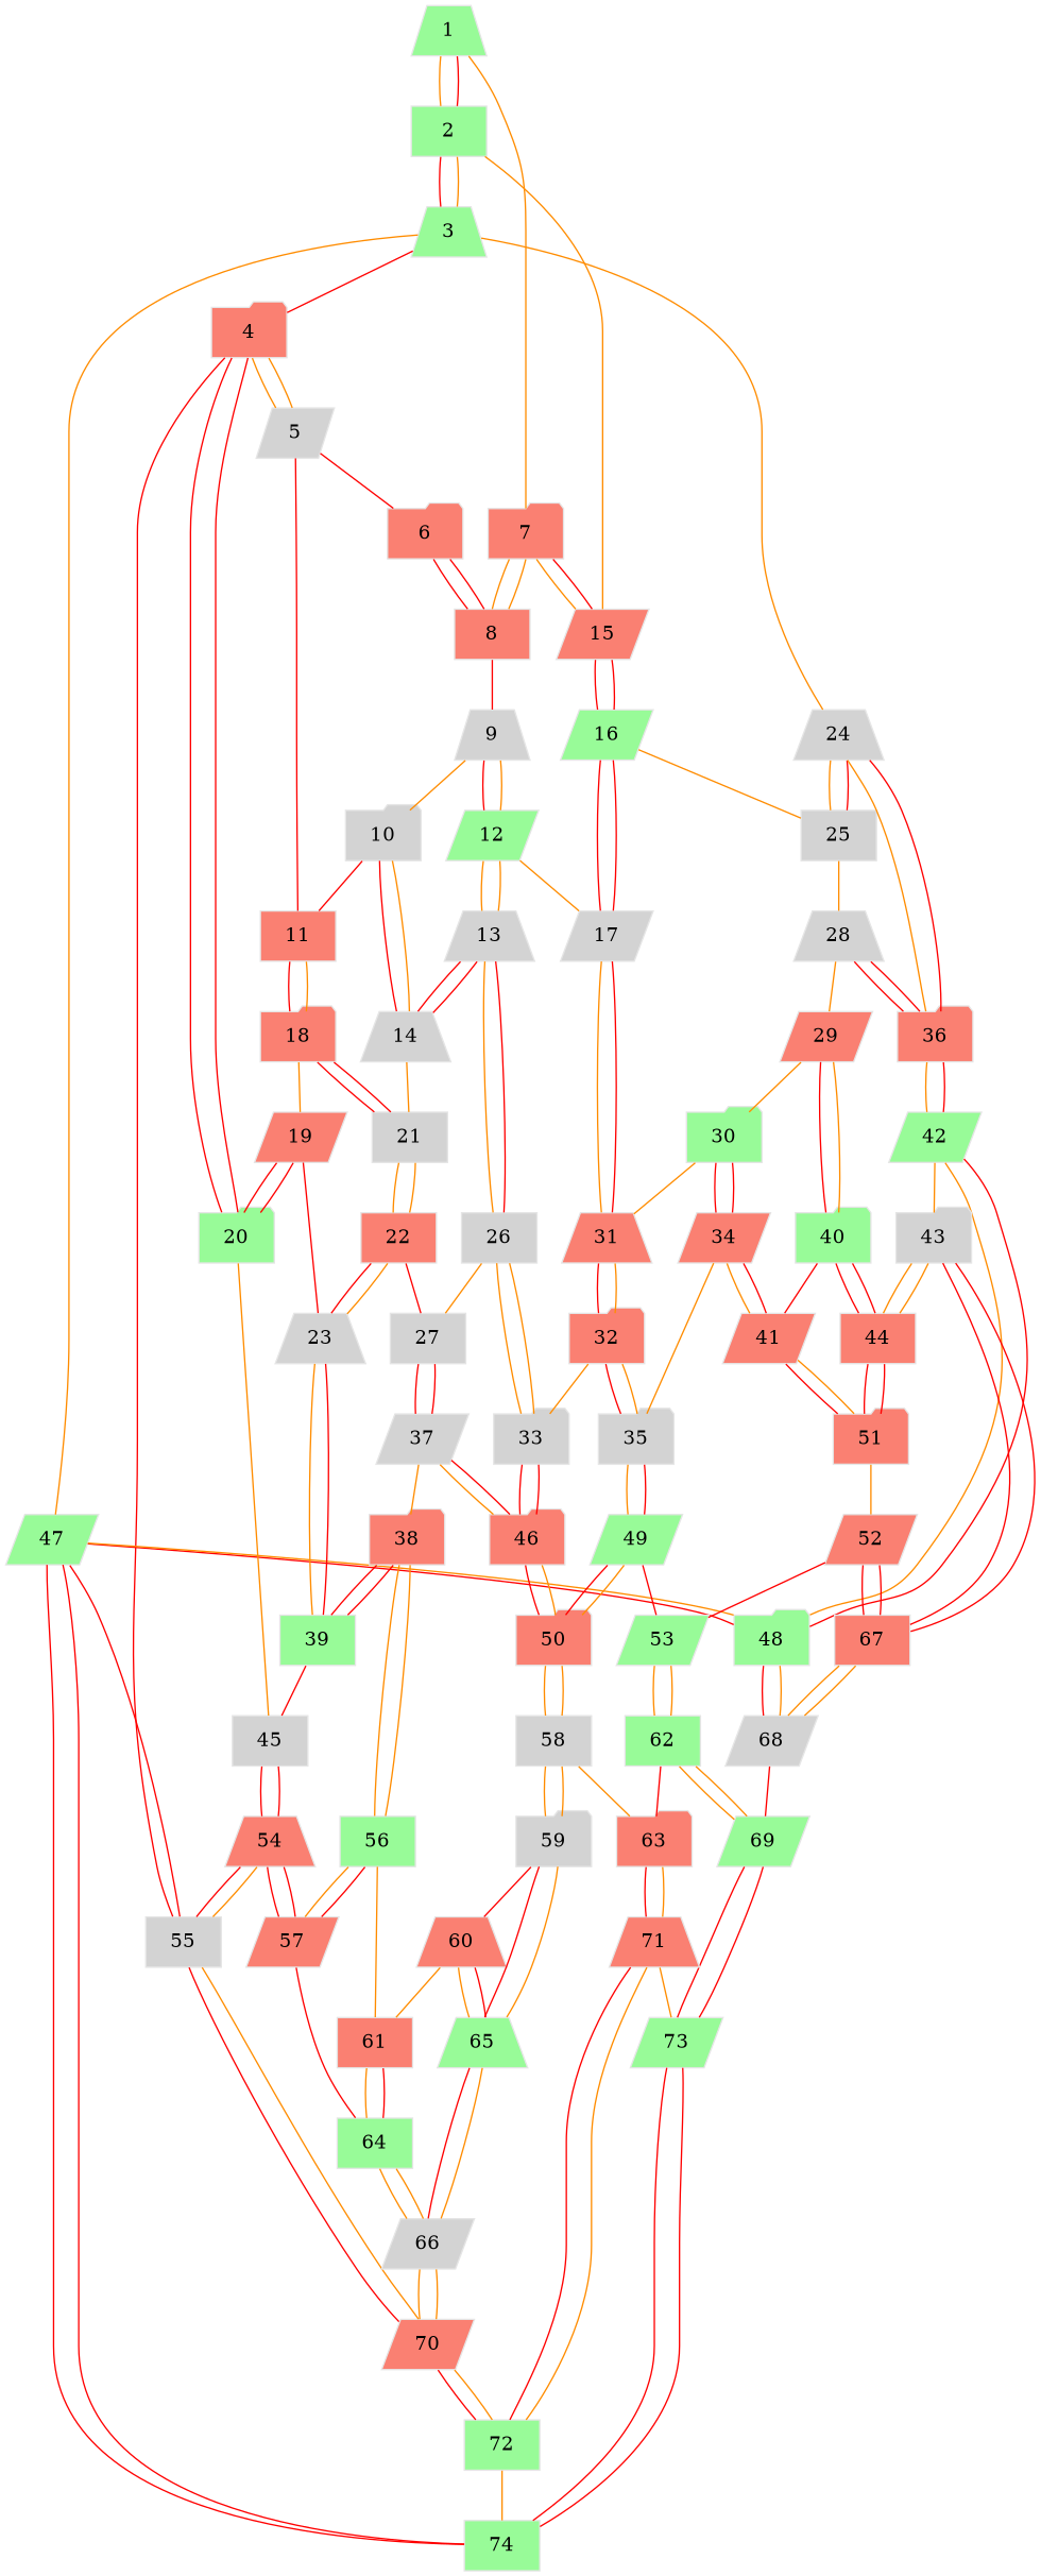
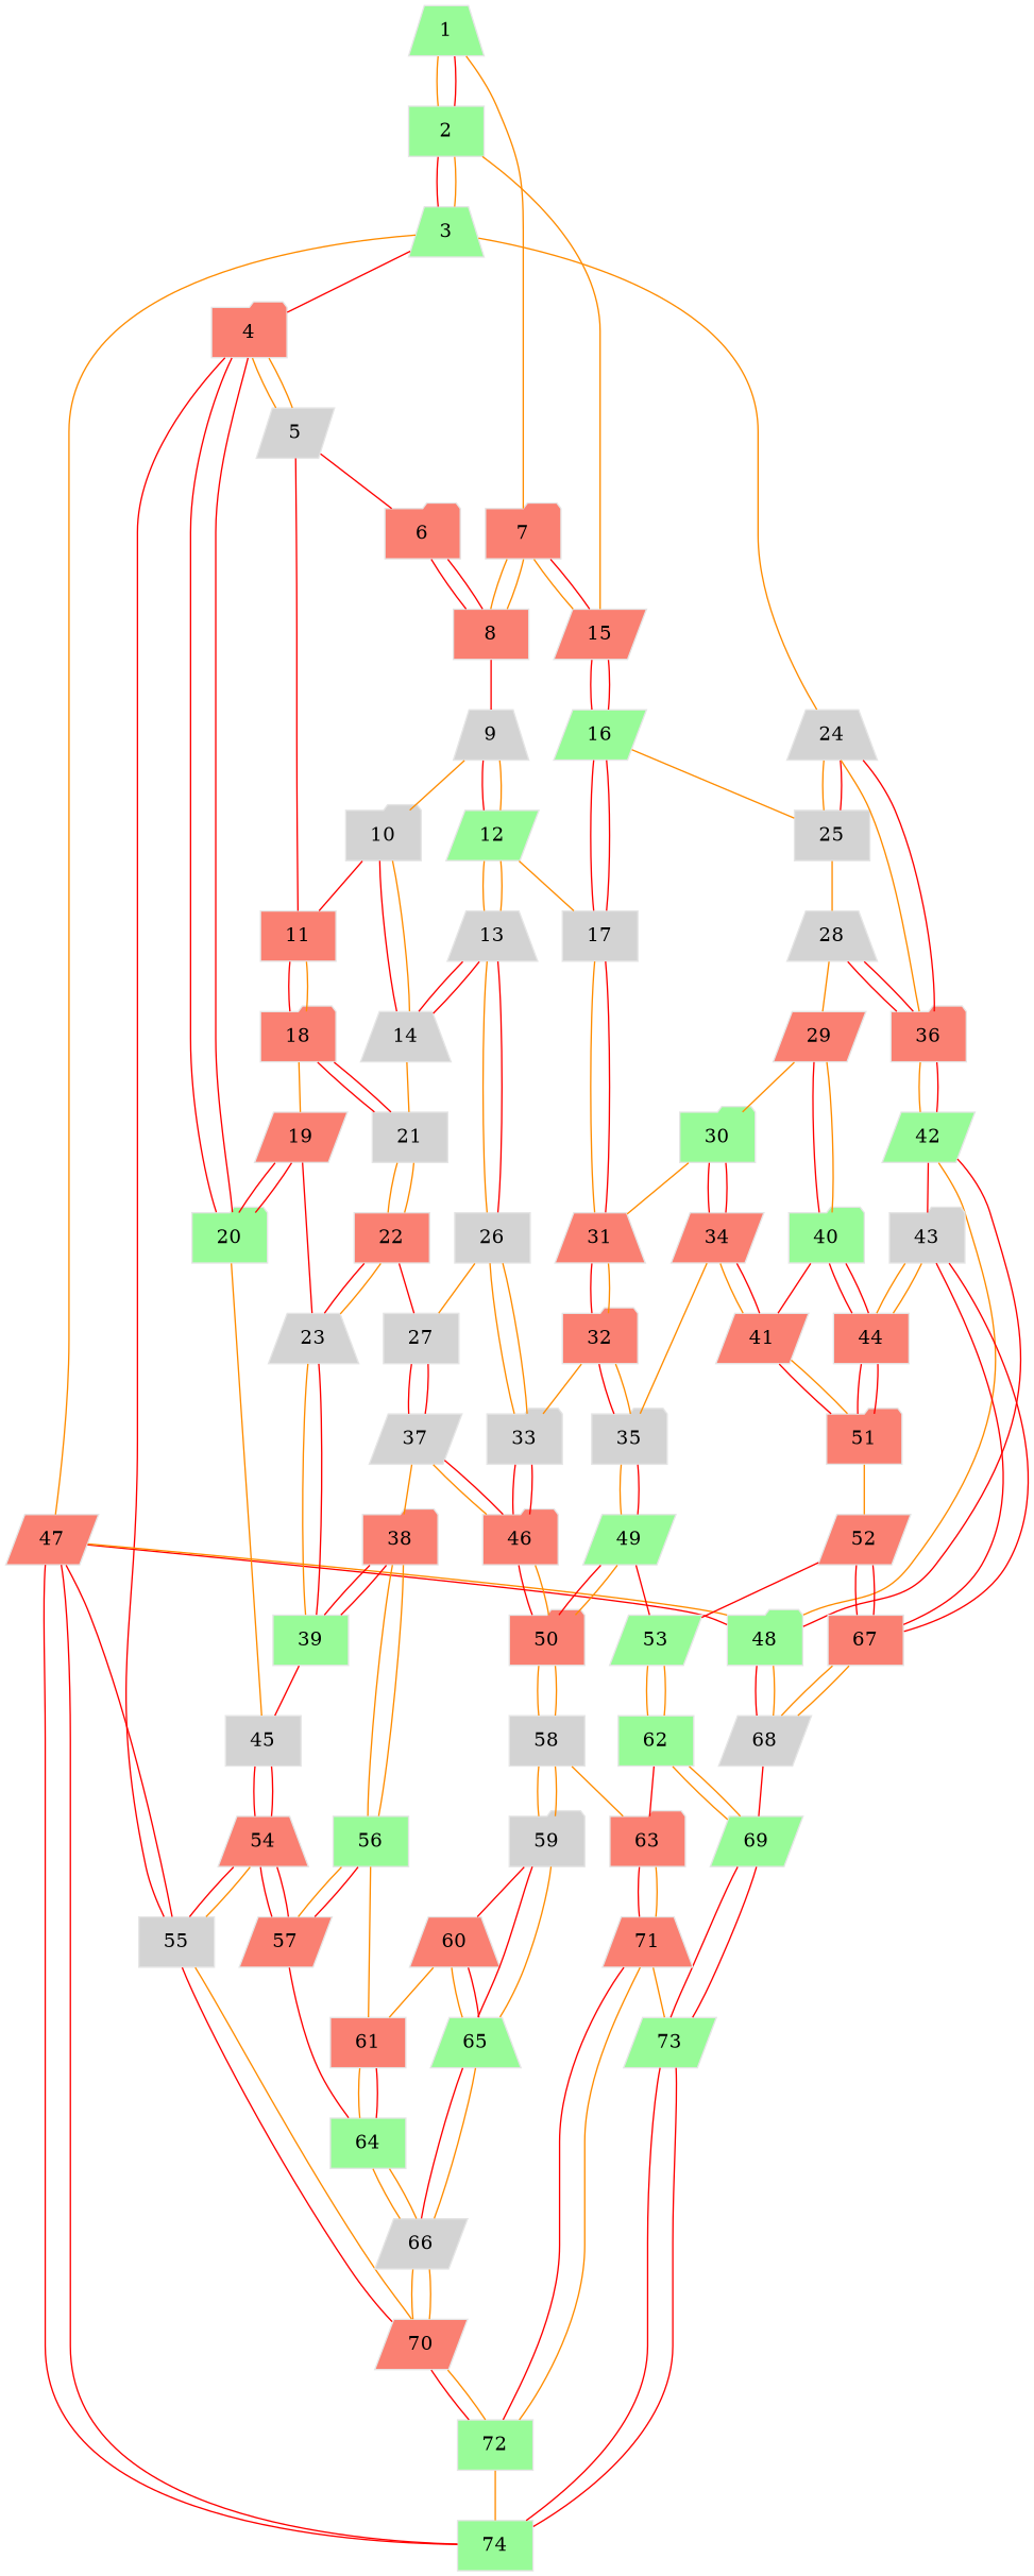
  graph {
    node [color=gray90 fillcolor=salmon shape=parallelogram style=filled]
    edge [color=red]
    1 [fillcolor=palegreen shape=trapezium]
    2 [fillcolor=palegreen shape=box]
    7 [shape=folder]
    3 [fillcolor=palegreen shape=trapezium]
    15
    8 [shape=box]
    4 [shape=folder]
    24 [fillcolor=lightgrey shape=trapezium]
-   47 [fillcolor=palegreen]
+   47
    16 [fillcolor=palegreen]
    5 [fillcolor=lightgrey]
    20 [fillcolor=palegreen shape=folder]
    55 [fillcolor=lightgrey shape=box]
    25 [fillcolor=lightgrey shape=box]
    36 [shape=folder]
    48 [fillcolor=palegreen shape=folder]
    74 [fillcolor=palegreen shape=box]
    6 [shape=folder]
    11 [shape=box]
    45 [fillcolor=lightgrey shape=box]
    70
    18 [shape=folder]
    9 [fillcolor=lightgrey shape=trapezium]
    10 [fillcolor=lightgrey shape=folder]
    12 [fillcolor=palegreen]
    14 [fillcolor=lightgrey shape=trapezium]
    13 [fillcolor=lightgrey shape=trapezium]
-   17 [fillcolor=lightgrey]
+   17 [fillcolor=lightgrey shape=box]
    21 [fillcolor=lightgrey shape=box]
    19
    26 [fillcolor=lightgrey shape=box]
    31 [shape=trapezium]
    27 [fillcolor=lightgrey shape=box]
    33 [fillcolor=lightgrey shape=folder]
    22 [shape=box]
    28 [fillcolor=lightgrey shape=trapezium]
    32 [shape=folder]
    23 [fillcolor=lightgrey shape=trapezium]
    39 [fillcolor=palegreen shape=box]
    54 [shape=trapezium]
    37 [fillcolor=lightgrey]
    42 [fillcolor=palegreen]
    29
    46 [shape=folder]
    38 [shape=folder]
    30 [fillcolor=palegreen shape=folder]
    40 [fillcolor=palegreen shape=folder]
    34
    41
    44 [shape=box]
    35 [fillcolor=lightgrey shape=folder]
    49 [fillcolor=palegreen]
    50 [shape=folder]
    51 [shape=folder]
    53 [fillcolor=palegreen]
    43 [fillcolor=lightgrey shape=folder]
    56 [fillcolor=palegreen shape=box]
    57
    61 [shape=box]
    52
    67 [shape=box]
    68 [fillcolor=lightgrey]
    58 [fillcolor=lightgrey shape=box]
    69 [fillcolor=palegreen]
    62 [fillcolor=palegreen shape=box]
    59 [fillcolor=lightgrey shape=folder]
    63 [shape=folder]
    64 [fillcolor=palegreen shape=box]
    72 [fillcolor=palegreen shape=box]
    66 [fillcolor=lightgrey]
    60 [shape=trapezium]
    65 [fillcolor=palegreen shape=trapezium]
    71 [shape=trapezium]
    73 [fillcolor=palegreen]
    1 -- 2 [color=darkorange]
    1 -- 2
    1 -- 7 [color=darkorange]
    2 -- 3
    2 -- 3 [color=darkorange]
    2 -- 15 [color=darkorange]
    7 -- 15 [color=darkorange]
    7 -- 15
    7 -- 8 [color=darkorange]
    7 -- 8 [color=darkorange]
    3 -- 4
    3 -- 24 [color=darkorange]
    3 -- 47 [color=darkorange]
    15 -- 16
    15 -- 16
    8 -- 9
    4 -- 5 [color=darkorange]
    4 -- 5 [color=darkorange]
    4 -- 20
    4 -- 20
    4 -- 55
    24 -- 25 [color=darkorange]
    24 -- 25
    24 -- 36 [color=darkorange]
    24 -- 36
    47 -- 55
    47 -- 48
    47 -- 48 [color=darkorange]
    47 -- 74
    47 -- 74
    16 -- 25 [color=darkorange]
    16 -- 17
    16 -- 17
    5 -- 6
    5 -- 11
    20 -- 45 [color=darkorange]
    55 -- 70
    55 -- 70 [color=darkorange]
    25 -- 28 [color=darkorange]
    36 -- 42 [color=darkorange]
    36 -- 42
    48 -- 68
    48 -- 68 [color=darkorange]
    6 -- 8
    6 -- 8
    11 -- 18
    11 -- 18 [color=darkorange]
    45 -- 54
    45 -- 54
    70 -- 72
    70 -- 72 [color=darkorange]
    18 -- 21
    18 -- 21
    18 -- 19 [color=darkorange]
    9 -- 10 [color=darkorange]
    9 -- 12
    9 -- 12 [color=darkorange]
    10 -- 11
    10 -- 14
    10 -- 14 [color=darkorange]
    12 -- 13 [color=darkorange]
    12 -- 13 [color=darkorange]
    12 -- 17 [color=darkorange]
    14 -- 21 [color=darkorange]
    13 -- 14
    13 -- 14
    13 -- 26 [color=darkorange]
    13 -- 26
    17 -- 31 [color=darkorange]
    17 -- 31
    21 -- 22 [color=darkorange]
    21 -- 22 [color=darkorange]
    19 -- 20
    19 -- 20
    19 -- 23
    26 -- 27 [color=darkorange]
    26 -- 33 [color=darkorange]
    26 -- 33 [color=darkorange]
    31 -- 32
    31 -- 32 [color=darkorange]
    27 -- 37
    27 -- 37
    33 -- 46
    33 -- 46
    22 -- 27
    22 -- 23
    22 -- 23 [color=darkorange]
    28 -- 36
    28 -- 36
    28 -- 29 [color=darkorange]
    32 -- 33 [color=darkorange]
    32 -- 35
    32 -- 35 [color=darkorange]
    23 -- 39 [color=darkorange]
    23 -- 39
    39 -- 45
    54 -- 55
    54 -- 55 [color=darkorange]
    54 -- 57
    54 -- 57
    37 -- 46 [color=darkorange]
    37 -- 46
    37 -- 38 [color=darkorange]
    42 -- 48 [color=darkorange]
    42 -- 48
-   42 -- 43 [color=darkorange]
+   42 -- 43
    29 -- 30 [color=darkorange]
    29 -- 40
    29 -- 40 [color=darkorange]
    46 -- 50
    46 -- 50 [color=darkorange]
    38 -- 39
    38 -- 39
    38 -- 56 [color=darkorange]
    38 -- 56 [color=darkorange]
    30 -- 31 [color=darkorange]
    30 -- 34
    30 -- 34
    40 -- 41
    40 -- 44
    40 -- 44
    34 -- 41 [color=darkorange]
    34 -- 41
    34 -- 35 [color=darkorange]
    41 -- 51
    41 -- 51 [color=darkorange]
    44 -- 51
    44 -- 51
    35 -- 49 [color=darkorange]
    35 -- 49
    49 -- 50
    49 -- 50 [color=darkorange]
    49 -- 53
    50 -- 58 [color=darkorange]
    50 -- 58 [color=darkorange]
    51 -- 52 [color=darkorange]
    53 -- 62 [color=darkorange]
    53 -- 62 [color=darkorange]
    43 -- 44 [color=darkorange]
    43 -- 44 [color=darkorange]
    43 -- 67
    43 -- 67
    56 -- 57 [color=darkorange]
    56 -- 57
    56 -- 61 [color=darkorange]
    57 -- 64
    61 -- 64 [color=darkorange]
    61 -- 64
    52 -- 53
    52 -- 67
    52 -- 67
    67 -- 68 [color=darkorange]
    67 -- 68 [color=darkorange]
    68 -- 69
    58 -- 59 [color=darkorange]
    58 -- 59 [color=darkorange]
    58 -- 63 [color=darkorange]
    69 -- 73
    69 -- 73
    62 -- 69 [color=darkorange]
    62 -- 69 [color=darkorange]
    62 -- 63
    59 -- 60
    59 -- 65
    59 -- 65 [color=darkorange]
    63 -- 71
    63 -- 71 [color=darkorange]
    64 -- 66 [color=darkorange]
    64 -- 66 [color=darkorange]
    72 -- 74 [color=darkorange]
    66 -- 70 [color=darkorange]
    66 -- 70 [color=darkorange]
    60 -- 61 [color=darkorange]
    60 -- 65 [color=darkorange]
    60 -- 65
    65 -- 66
    65 -- 66 [color=darkorange]
    71 -- 72
    71 -- 72 [color=darkorange]
    71 -- 73 [color=darkorange]
    73 -- 74
    73 -- 74
  }
